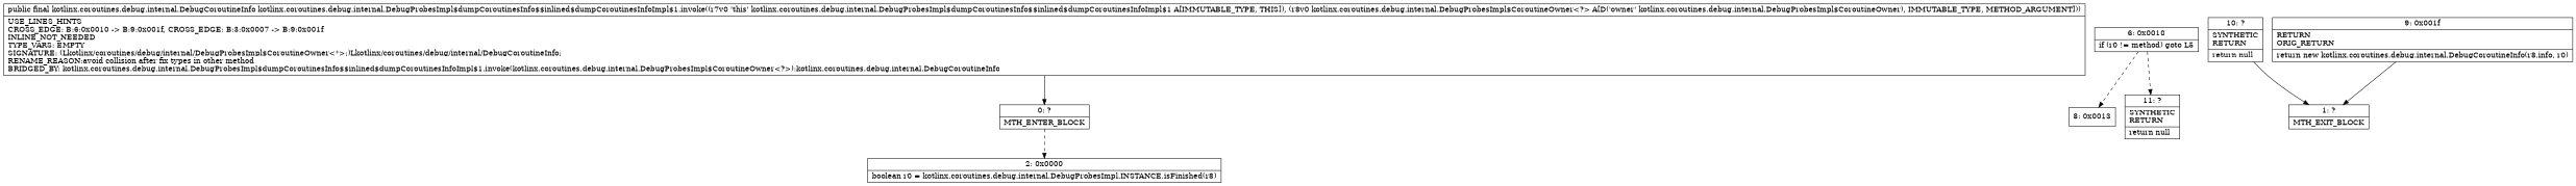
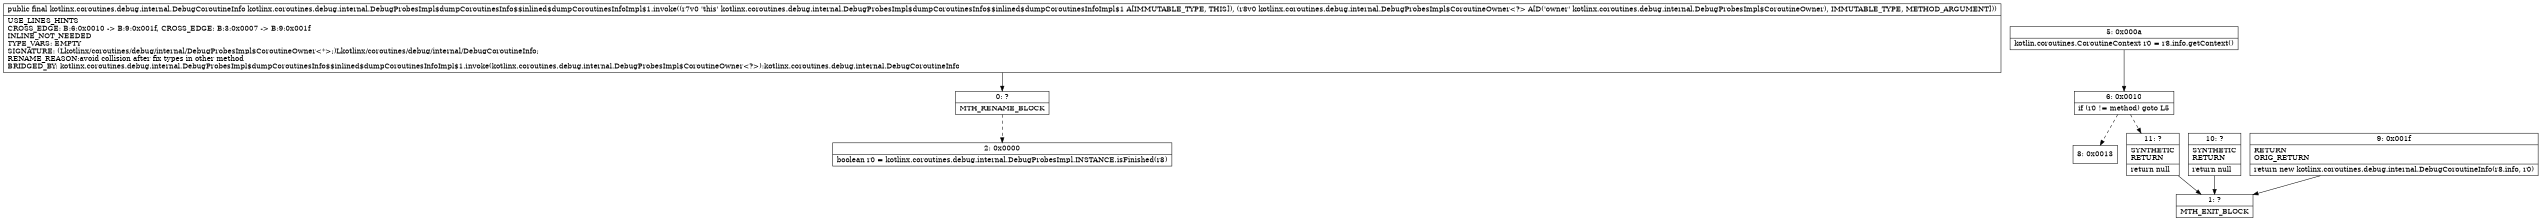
  digraph {
    node [shape=record]
-   n1 [label="{0\:\ ?|MTH_ENTER_BLOCK\l}"]
+   n1 [label="{0\:\ ?|MTH_RENAME_BLOCK\l}"]
    n2 [label="{2\:\ 0x0000|boolean r0 = kotlinx.coroutines.debug.internal.DebugProbesImpl.INSTANCE.isFinished(r8)\l}"]
+   n3 [label="{5\:\ 0x000a|kotlin.coroutines.CoroutineContext r0 = r8.info.getContext()\l}"]
    n4 [label="{6\:\ 0x0010|if (r0 != method) goto L5\l}"]
    n5 [label="{10\:\ ?|SYNTHETIC\lRETURN\l|return null\l}"]
    n6 [label="{1\:\ ?|MTH_EXIT_BLOCK\l}"]
    n7 [label="{8\:\ 0x0013}"]
    n8 [label="{11\:\ ?|SYNTHETIC\lRETURN\l|return null\l}"]
    n9 [label="{9\:\ 0x001f|RETURN\lORIG_RETURN\l|return new kotlinx.coroutines.debug.internal.DebugCoroutineInfo(r8.info, r0)\l}"]
    n10 [label="{public final kotlinx.coroutines.debug.internal.DebugCoroutineInfo kotlinx.coroutines.debug.internal.DebugProbesImpl$dumpCoroutinesInfo$$inlined$dumpCoroutinesInfoImpl$1.invoke((r7v0 'this' kotlinx.coroutines.debug.internal.DebugProbesImpl$dumpCoroutinesInfo$$inlined$dumpCoroutinesInfoImpl$1 A[IMMUTABLE_TYPE, THIS]), (r8v0 kotlinx.coroutines.debug.internal.DebugProbesImpl$CoroutineOwner\<?\> A[D('owner' kotlinx.coroutines.debug.internal.DebugProbesImpl$CoroutineOwner), IMMUTABLE_TYPE, METHOD_ARGUMENT]))  | USE_LINES_HINTS\lCROSS_EDGE: B:6:0x0010 \-\> B:9:0x001f, CROSS_EDGE: B:3:0x0007 \-\> B:9:0x001f\lINLINE_NOT_NEEDED\lTYPE_VARS: EMPTY\lSIGNATURE: (Lkotlinx\/coroutines\/debug\/internal\/DebugProbesImpl$CoroutineOwner\<*\>;)Lkotlinx\/coroutines\/debug\/internal\/DebugCoroutineInfo;\lRENAME_REASON:avoid collision after fix types in other method\lBRIDGED_BY: kotlinx.coroutines.debug.internal.DebugProbesImpl$dumpCoroutinesInfo$$inlined$dumpCoroutinesInfoImpl$1.invoke(kotlinx.coroutines.debug.internal.DebugProbesImpl$CoroutineOwner\<?\>):kotlinx.coroutines.debug.internal.DebugCoroutineInfo\l}"]
    n1 -> n2 [style=dashed]
+   n3 -> n4
    n4 -> n7 [style=dashed]
    n4 -> n8 [style=dashed]
    n5 -> n6
+   n8 -> n6
    n9 -> n6
    n10 -> n1
  }
